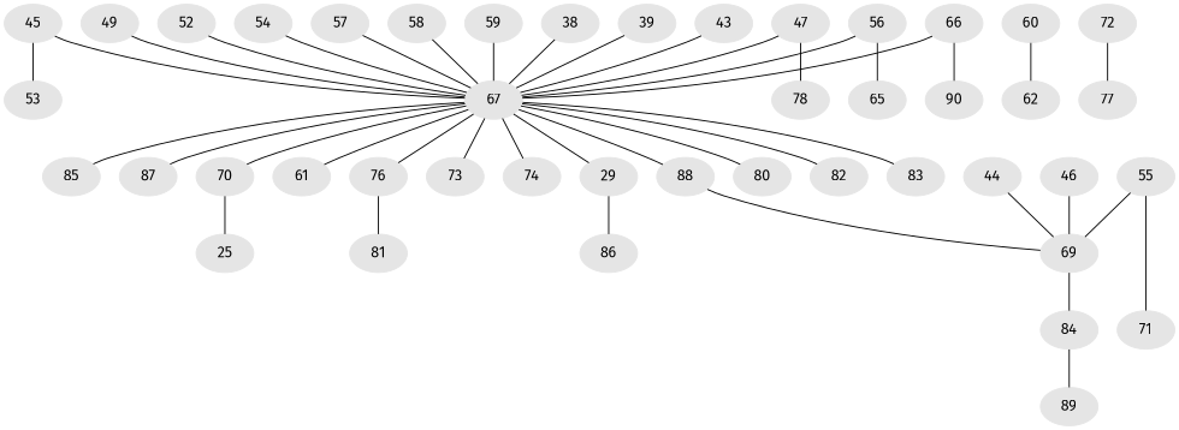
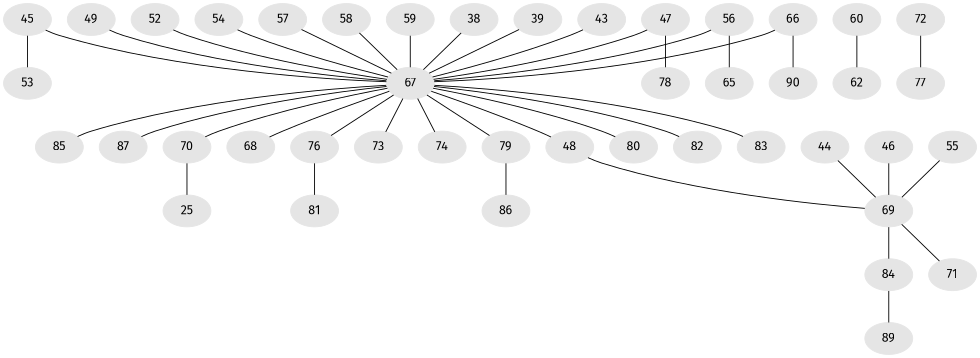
  graph {
    fontname="Fira Sans"
    node [color=gray90 fontname="Fira Sans" style=filled]
    edge [fontname="Fira Sans"]
    67 [super="+21+61+24+28+64+42+51+37"]
-   68 [label=61]
+   68
    70
    73
    74 [super="+34"]
    76
-   79 [super="+29+50" label=29]
+   79 [super="+29+50"]
    80
    82
    83
    85
    87
-   88 [super="+41"]
+   88 [super="+41" label=48]
    38
    39
    43
    69 [super="+23+48"]
    84
    44
    45
    53
    46
    47
    78
    49
    52
    54
    55
    71
    56
    65
    57
    58
    59
    60
    62
    66
    90
    n39 [label=25]
    81
    86
    89
    72
    77
    67 -- 68
    67 -- 70
    67 -- 73
    67 -- 74
    67 -- 76
    67 -- 79
    67 -- 80
    67 -- 82
    67 -- 83
    67 -- 85
    67 -- 87
    67 -- 88
    70 -- n39
    76 -- 81
    79 -- 86
    88 -- 69
    38 -- 67
    39 -- 67
    43 -- 67
    69 -- 84
    84 -- 89
    44 -- 69
    45 -- 67
    45 -- 53
    46 -- 69
    47 -- 67
    47 -- 78
    49 -- 67
    52 -- 67
    54 -- 67
    55 -- 69
-   55 -- 71
+   69 -- 71
    56 -- 67
    56 -- 65
    57 -- 67
    58 -- 67
    59 -- 67
    60 -- 62
    66 -- 67
    66 -- 90
    72 -- 77
  }
